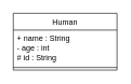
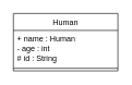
  <mxCell id="0" />
  <mxCell id="1" parent="0" />
  <mxCell id="2" value="&lt;span style=&quot;font-weight: 400;&quot;&gt;Human&lt;/span&gt;" style="swimlane;fontStyle=1;align=center;verticalAlign=top;childLayout=stackLayout;horizontal=1;startSize=26;horizontalStack=0;resizeParent=1;resizeParentMax=0;resizeLast=0;collapsible=1;marginBottom=0;whiteSpace=wrap;html=1;" parent="1" vertex="1"><mxGeometry x="20" y="20" width="160" height="88" as="geometry" /></mxCell>
- <mxCell id="3" value="+ name : String&lt;div&gt;- age : int&lt;/div&gt;&lt;div&gt;# id : String&lt;br&gt;&lt;div&gt;&lt;br&gt;&lt;/div&gt;&lt;/div&gt;" style="text;strokeColor=none;fillColor=none;align=left;verticalAlign=top;spacingLeft=4;spacingRight=4;overflow=hidden;rotatable=0;points=[[0,0.5],[1,0.5]];portConstraint=eastwest;whiteSpace=wrap;html=1;" parent="2" vertex="1"><mxGeometry y="26" width="160" height="54" as="geometry" /></mxCell>
+ <mxCell id="3" value="+ name : Human&lt;div&gt;- age : int&lt;/div&gt;&lt;div&gt;# id : String&lt;br&gt;&lt;div&gt;&lt;br&gt;&lt;/div&gt;&lt;/div&gt;" style="text;strokeColor=none;fillColor=none;align=left;verticalAlign=top;spacingLeft=4;spacingRight=4;overflow=hidden;rotatable=0;points=[[0,0.5],[1,0.5]];portConstraint=eastwest;whiteSpace=wrap;html=1;" parent="2" vertex="1"><mxGeometry y="26" width="160" height="54" as="geometry" /></mxCell>
  <mxCell id="4" value="" style="line;strokeWidth=1;fillColor=none;align=left;verticalAlign=middle;spacingTop=-1;spacingLeft=3;spacingRight=3;rotatable=0;labelPosition=right;points=[];portConstraint=eastwest;strokeColor=inherit;" parent="2" vertex="1"><mxGeometry y="80" width="160" height="8" as="geometry" /></mxCell>
